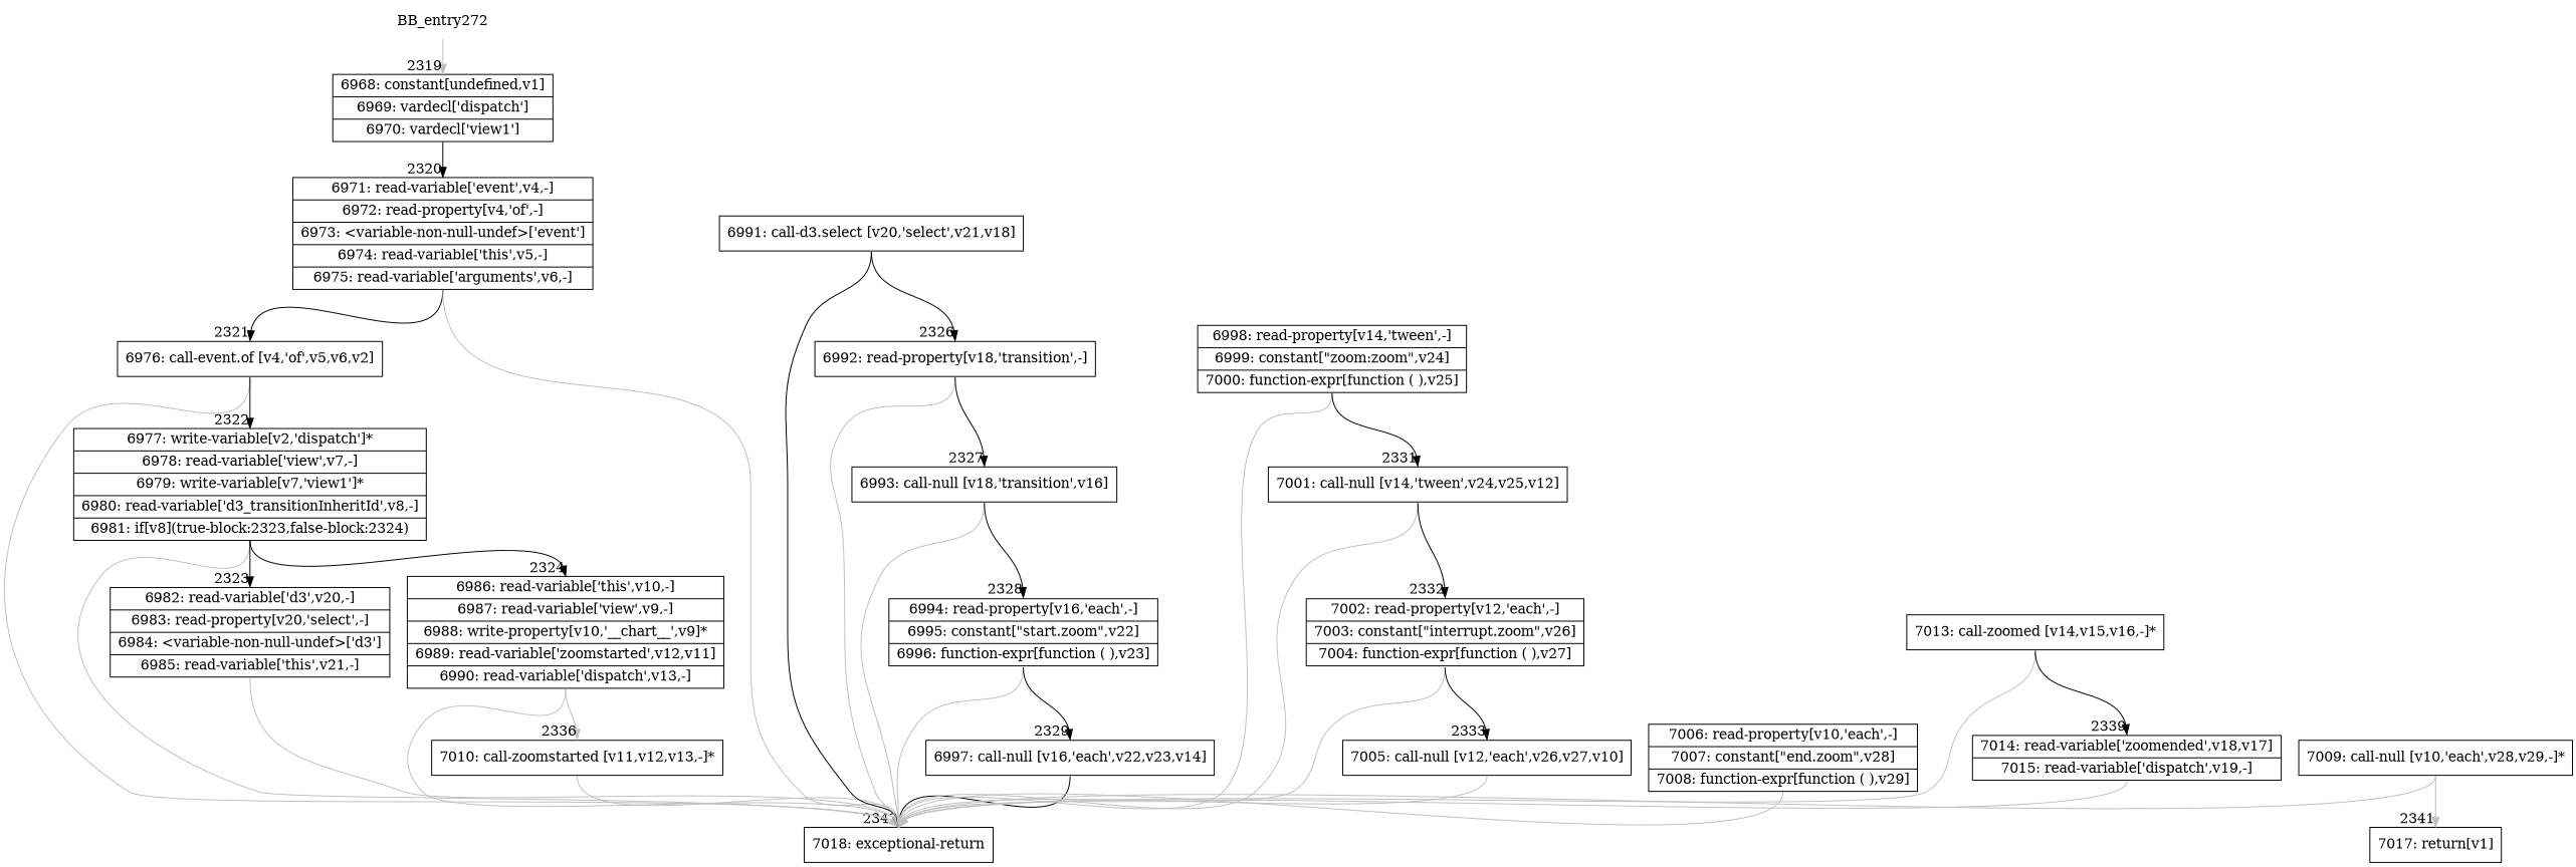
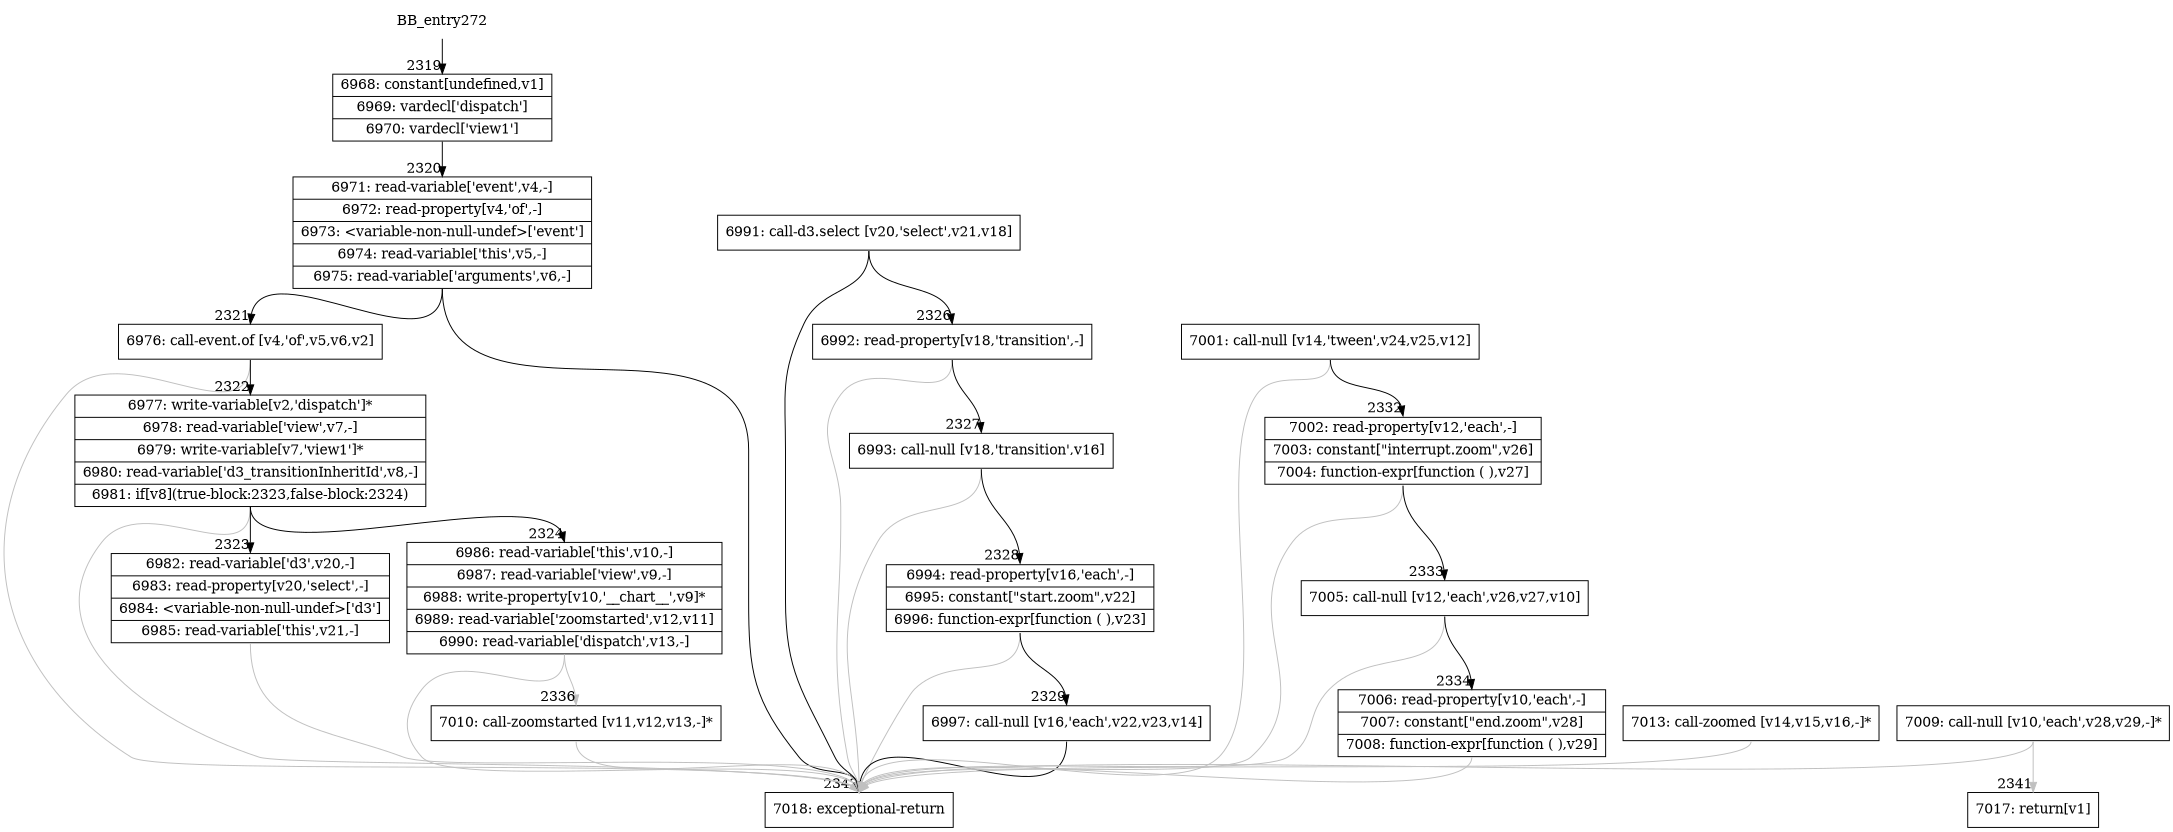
  digraph {
    rankdir=TD
    node [shape=record]
    edge [headport=n tailport=s color=gray]
    n1 [label=BB_entry272 shape=none]
    n2 [label="{6968: constant[undefined,v1]|6969: vardecl['dispatch']|6970: vardecl['view1']}"]
    n3 [label="{6971: read-variable['event',v4,-]|6972: read-property[v4,'of',-]|6973: \<variable-non-null-undef\>['event']|6974: read-variable['this',v5,-]|6975: read-variable['arguments',v6,-]}"]
    n4 [label="{6976: call-event.of [v4,'of',v5,v6,v2]}"]
    n5 [label="{7018: exceptional-return}"]
    n6 [label="{6977: write-variable[v2,'dispatch']*|6978: read-variable['view',v7,-]|6979: write-variable[v7,'view1']*|6980: read-variable['d3_transitionInheritId',v8,-]|6981: if[v8](true-block:2323,false-block:2324)}"]
    n7 [label="{6982: read-variable['d3',v20,-]|6983: read-property[v20,'select',-]|6984: \<variable-non-null-undef\>['d3']|6985: read-variable['this',v21,-]}"]
    n8 [label="{6986: read-variable['this',v10,-]|6987: read-variable['view',v9,-]|6988: write-property[v10,'__chart__',v9]*|6989: read-variable['zoomstarted',v12,v11]|6990: read-variable['dispatch',v13,-]}"]
    n9 [label="{7010: call-zoomstarted [v11,v12,v13,-]*}"]
    n10 [label="{6991: call-d3.select [v20,'select',v21,v18]}"]
    n11 [label="{6992: read-property[v18,'transition',-]}"]
    n12 [label="{6993: call-null [v18,'transition',v16]}"]
    n13 [label="{6994: read-property[v16,'each',-]|6995: constant[\"start.zoom\",v22]|6996: function-expr[function ( ),v23]}"]
    n14 [label="{6997: call-null [v16,'each',v22,v23,v14]}"]
-   n15 [label="{6998: read-property[v14,'tween',-]|6999: constant[\"zoom:zoom\",v24]|7000: function-expr[function ( ),v25]}"]
    n16 [label="{7001: call-null [v14,'tween',v24,v25,v12]}"]
    n17 [label="{7002: read-property[v12,'each',-]|7003: constant[\"interrupt.zoom\",v26]|7004: function-expr[function ( ),v27]}"]
    n18 [label="{7005: call-null [v12,'each',v26,v27,v10]}"]
    n19 [label="{7006: read-property[v10,'each',-]|7007: constant[\"end.zoom\",v28]|7008: function-expr[function ( ),v29]}"]
    n20 [label="{7009: call-null [v10,'each',v28,v29,-]*}"]
    n21 [label="{7017: return[v1]}"]
    n22 [label="{7013: call-zoomed [v14,v15,v16,-]*}"]
-   n23 [label="{7014: read-variable['zoomended',v18,v17]|7015: read-variable['dispatch',v19,-]}"]
-   n1 -> n2 [headlabel="    2319"]
+   n1 -> n2 [headlabel="    2319" color=""]
    n2 -> n3 [headlabel="      2320" color=""]
    n3 -> n4 [headlabel="      2321" color=""]
-   n3 -> n5 [headlabel="      2342"]
+   n3 -> n5 [color=black headlabel="      2342"]
    n4 -> n5
    n4 -> n6 [headlabel="      2322" color=""]
    n6 -> n5
    n6 -> n7 [headlabel="      2323" color=""]
    n6 -> n8 [headlabel="      2324" color=""]
    n7 -> n5
    n8 -> n5
    n8 -> n9 [headlabel="      2336"]
    n9 -> n5
    n10 -> n5 [color=black]
    n10 -> n11 [headlabel="      2326" color=""]
    n11 -> n5
    n11 -> n12 [headlabel="      2327" color=""]
    n12 -> n5
    n12 -> n13 [headlabel="      2328" color=""]
    n13 -> n5
    n13 -> n14 [headlabel="      2329" color=""]
    n14 -> n5 [color=black]
-   n15 -> n5
-   n15 -> n16 [headlabel="      2331" color=""]
    n16 -> n5
    n16 -> n17 [headlabel="      2332" color=""]
    n17 -> n5
    n17 -> n18 [headlabel="      2333" color=""]
    n18 -> n5
+   n18 -> n19 [headlabel="      2334" color=""]
    n19 -> n5
    n20 -> n5
    n20 -> n21 [headlabel="      2341"]
    n22 -> n5
-   n22 -> n23 [headlabel="      2339" color=""]
-   n23 -> n5
  }
